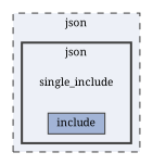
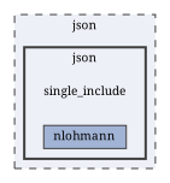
  digraph {
    compound=true
    rankdir=LR
    fontname="Noto Serif"
    node [fontname="Noto Serif" fontsize=10]
    n1 [height=0.2 label=single_include shape=plaintext width=0.4]
-   n2 [color=grey25 fillcolor="#a2b4d6" height=0.2 label=include shape=box style=filled width=0.4]
+   n2 [color=grey25 fillcolor="#a2b4d6" height=0.2 label=nlohmann shape=box style=filled width=0.4]
    subgraph cluster_1 {
      bgcolor="#edf0f7"
      fontsize=10
      label=json
      pencolor=grey25
      style="filled,dashed"
      subgraph cluster_2 {
        bgcolor="#edf0f7"
        fontsize=10
        pencolor=grey25
        style="filled,bold"
        n1
        n2
      }
    }
  }
